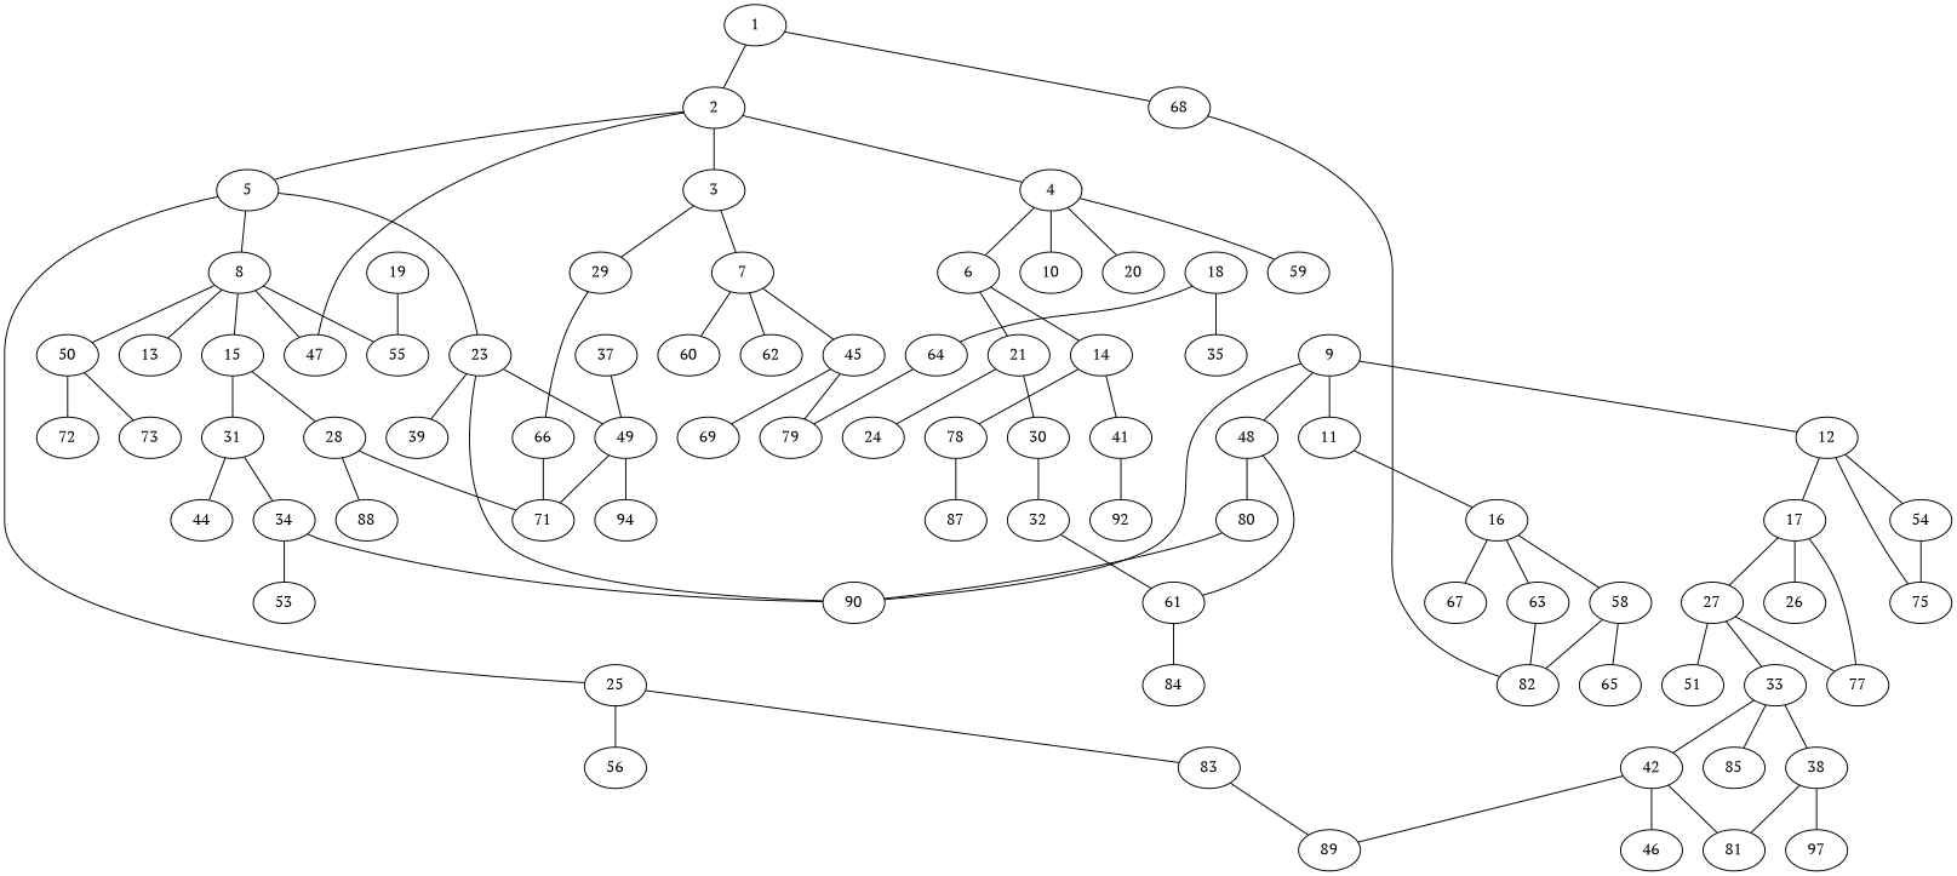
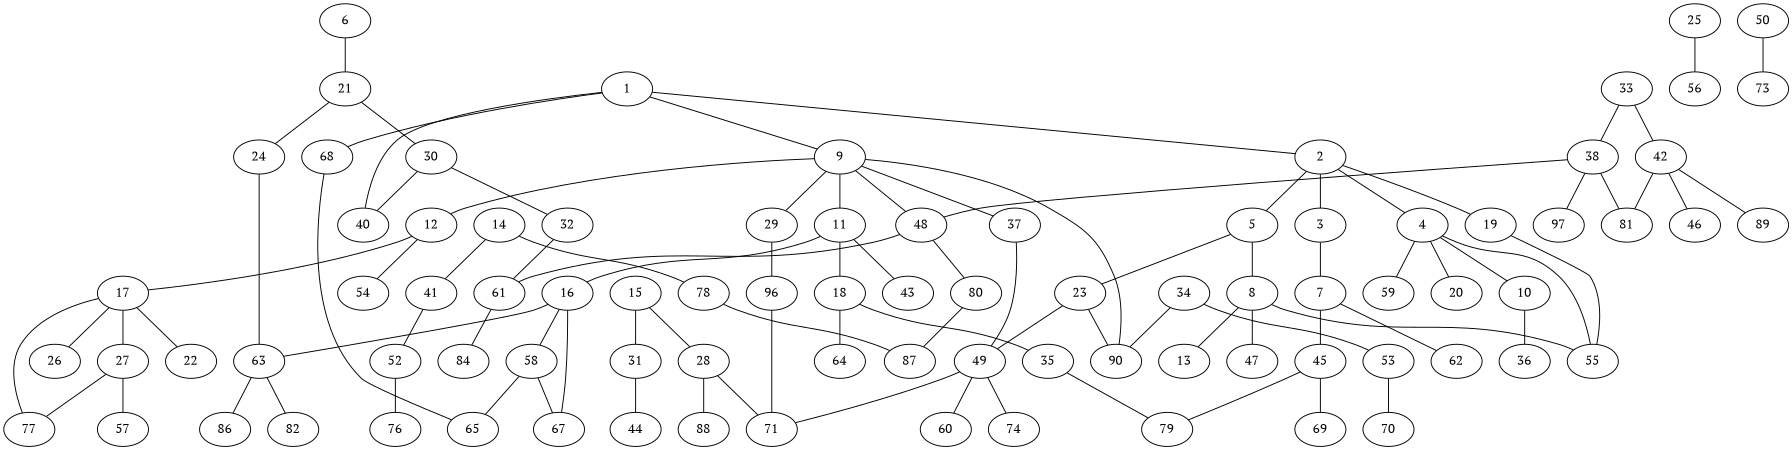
  graph {
    fontname="PT Serif"
    node [fontname="PT Serif"]
    edge [fontname="PT Serif"]
    1
    2
    9
+   40
    68
    3
    4
    5
    19
    11
    12
    29
    37
    48
    90
    82
    7
    6
    10
    20
    59
    8
    23
    25
    55
    16
    18
+   43
    17
    54
-   75
-   66
+   66 [label=96]
    49
    61
    80
    45
    62
    14
    21
+   36
    13
    15
    47
    50
-   39
    56
-   83
    69
    79
    41
    78
    24
    30
    28
    31
-   72
    73
    71
    60
-   74 [label=94]
+   74
    89
-   52 [label=92]
+   52
    87
    63
    32
    88
    34
    44
    58
    67
    35
    64
+   22
    26
    27
    77
    84
    65
+   86
    33
-   51
+   51 [label=57]
+   76
    53
    38
    42
-   85
    n87 [label=97]
    81
    46
+   70
    1 -- 2
+   1 -- 9
+   1 -- 40
    1 -- 68
    2 -- 3
    2 -- 4
    2 -- 5
-   2 -- 47
+   2 -- 19
    9 -- 11
    9 -- 12
-   3 -- 29
+   9 -- 29
+   9 -- 37
    9 -- 48
    9 -- 90
-   68 -- 82
+   68 -- 65
    3 -- 7
-   4 -- 6
+   4 -- 55
    4 -- 10
    4 -- 20
    4 -- 59
    5 -- 8
    5 -- 23
-   5 -- 25
    19 -- 55
    11 -- 16
+   11 -- 18
+   11 -- 43
    12 -- 17
    12 -- 54
-   12 -- 75
    29 -- 66
    37 -- 49
    48 -- 61
    48 -- 80
    7 -- 45
    7 -- 62
-   6 -- 14
    6 -- 21
+   10 -- 36
    8 -- 55
    8 -- 13
-   8 -- 15
    8 -- 47
-   8 -- 50
    23 -- 90
    23 -- 49
-   23 -- 39
    25 -- 56
-   25 -- 83
    16 -- 63
    16 -- 58
    16 -- 67
    18 -- 35
    18 -- 64
+   17 -- 22
    17 -- 26
    17 -- 27
    17 -- 77
-   54 -- 75
    66 -- 71
    49 -- 71
-   7 -- 60
+   49 -- 60
    49 -- 74
    61 -- 84
-   80 -- 90
+   80 -- 87
    45 -- 69
    45 -- 79
    14 -- 41
    14 -- 78
    21 -- 24
    21 -- 30
    15 -- 28
    15 -- 31
-   50 -- 72
    50 -- 73
-   83 -- 89
    41 -- 52
    78 -- 87
+   24 -- 63
+   30 -- 40
    30 -- 32
    28 -- 71
    28 -- 88
-   31 -- 34
    31 -- 44
+   52 -- 76
    63 -- 82
+   63 -- 86
    32 -- 61
    34 -- 90
    34 -- 53
-   58 -- 82
+   58 -- 67
    58 -- 65
-   64 -- 79
+   35 -- 79
    27 -- 77
-   27 -- 33
    27 -- 51
    33 -- 38
    33 -- 42
-   33 -- 85
+   53 -- 70
+   38 -- 48
    38 -- n87
    38 -- 81
    42 -- 89
    42 -- 81
    42 -- 46
  }
